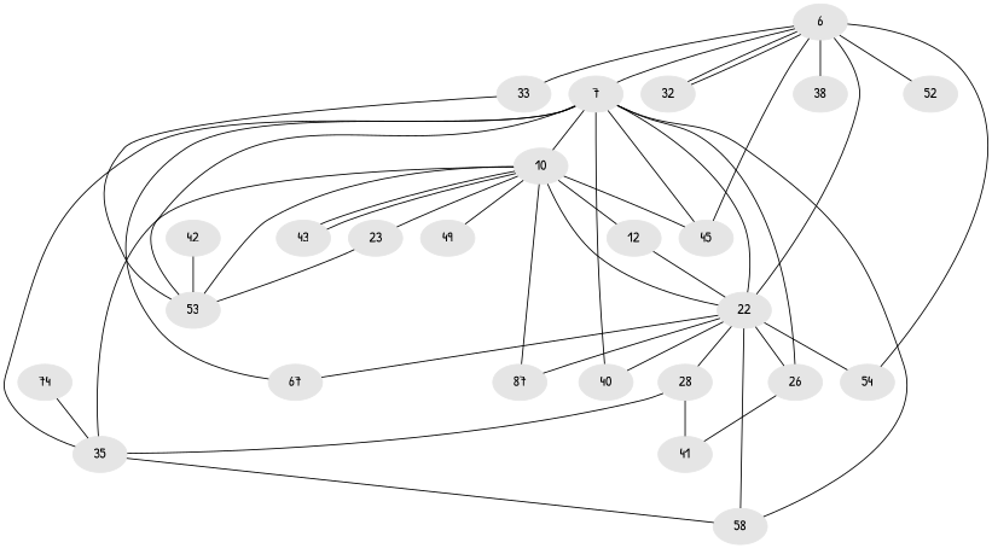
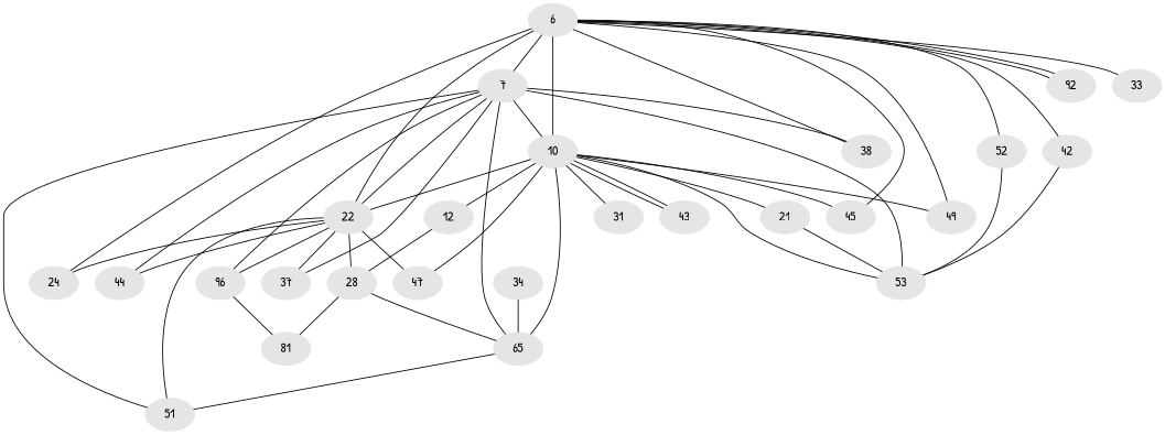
  graph {
    fontname="Patrick Hand"
    node [color=gray90 fontname="Patrick Hand" style=filled]
    edge [fontname="Patrick Hand"]
    6 [super="+1"]
    7 [super="+5"]
    10 [super="+3"]
    22 [super="+20+16+9"]
-   32
+   32 [label=92]
    33 [super="+29"]
    38 [super="+18"]
    42
    45 [super="+15+25"]
    49
    52 [super="+46"]
-   54
-   26 [super="+24"]
-   35 [super="+27+30"]
-   37 [label=67]
-   44 [label=40]
-   51 [super="+50" label=58]
+   54 [label=24]
+   26 [super="+24" label=96]
+   35 [super="+27+30" label=65]
+   37
+   44
+   51 [super="+50"]
    53 [super="+21+36+48+40"]
    12
-   23
+   23 [label=21]
+   31
    43
-   47 [label=87]
+   47
    28
-   41
-   34 [label=74]
+   41 [label=81]
+   34
    6 -- 7 [weight=4]
+   6 -- 10 [weight=4]
    6 -- 22 [weight=10]
    6 -- 32
    6 -- 32
    6 -- 33 [weight=2]
    6 -- 38 [weight=2]
+   6 -- 42
    6 -- 45 [weight=3]
+   6 -- 49
    6 -- 52
    6 -- 54
    7 -- 10 [weight=4]
    7 -- 22 [weight=8]
-   7 -- 45
+   7 -- 38
    7 -- 26 [weight=2]
    7 -- 35
    7 -- 37
    7 -- 44
    7 -- 51
    7 -- 53 [weight=6]
    10 -- 22 [weight=9]
    10 -- 45
    10 -- 49
    10 -- 35 [weight=4]
    10 -- 53 [weight=2]
    10 -- 12
    10 -- 23
+   10 -- 31
    10 -- 43
    10 -- 43
    10 -- 47
    22 -- 54
    22 -- 26
    22 -- 37
    22 -- 44
    22 -- 51
    22 -- 47
    22 -- 28
    42 -- 53
-   33 -- 53
+   52 -- 53
    26 -- 41
    35 -- 51
-   12 -- 22
+   12 -- 28
    23 -- 53
    28 -- 35
    28 -- 41
    34 -- 35 [weight=2]
  }
